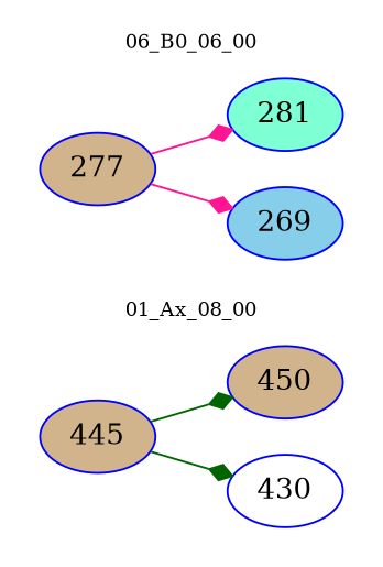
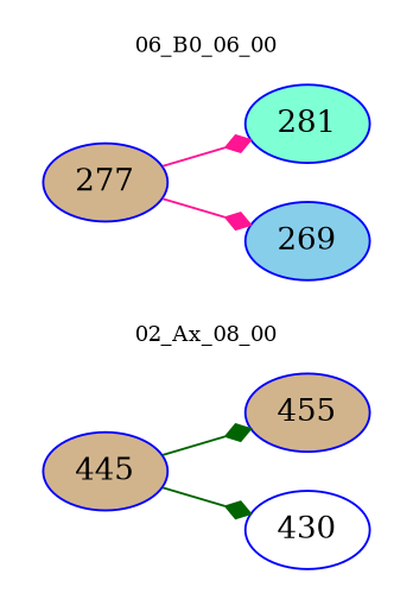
  digraph {
    rankdir=LR
    node [color=blue fillcolor=tan style=filled]
    edge [arrowhead=diamond color=darkgreen]
    n1 [label=445]
    n2 [fillcolor=white label=430]
-   n3 [label=450]
+   n3 [label=455]
    n4 [label=277]
    n5 [fillcolor=skyblue label=269]
    n6 [fillcolor=aquamarine label=281]
    subgraph cluster_1 {
      color=white
      fontsize=10
-     label="01_Ax_08_00"
+     label="02_Ax_08_00"
      n1
      n2
      n3
    }
    subgraph cluster_2 {
      color=white
      fontsize=10
      label="06_B0_06_00"
      n4
      n5
      n6
    }
    n1 -> n2
    n1 -> n3
    n4 -> n5 [color=deeppink]
    n4 -> n6 [color=deeppink]
  }
